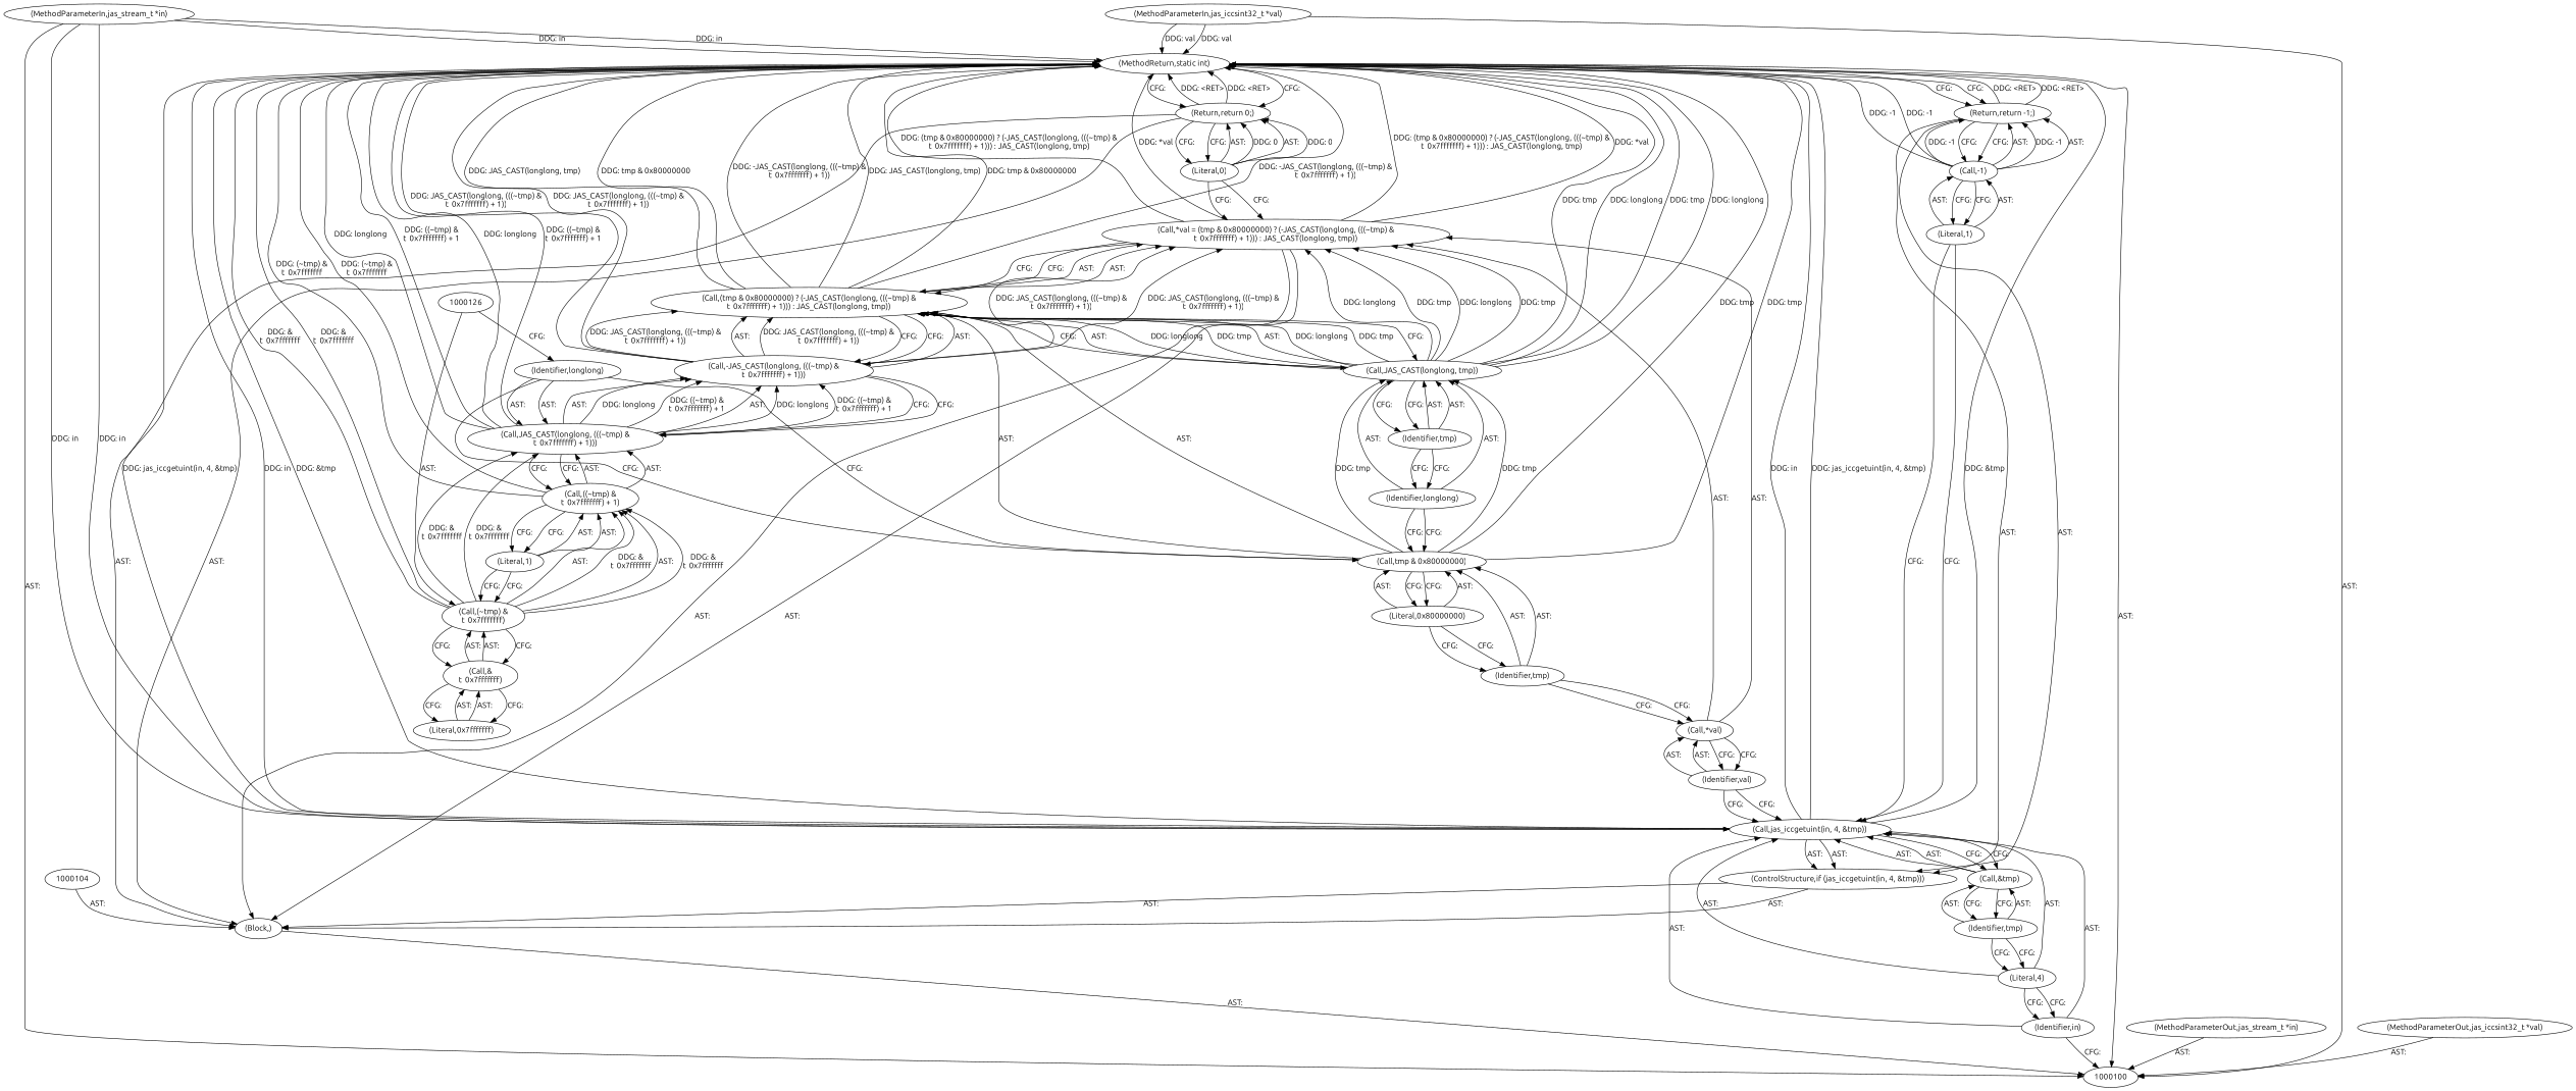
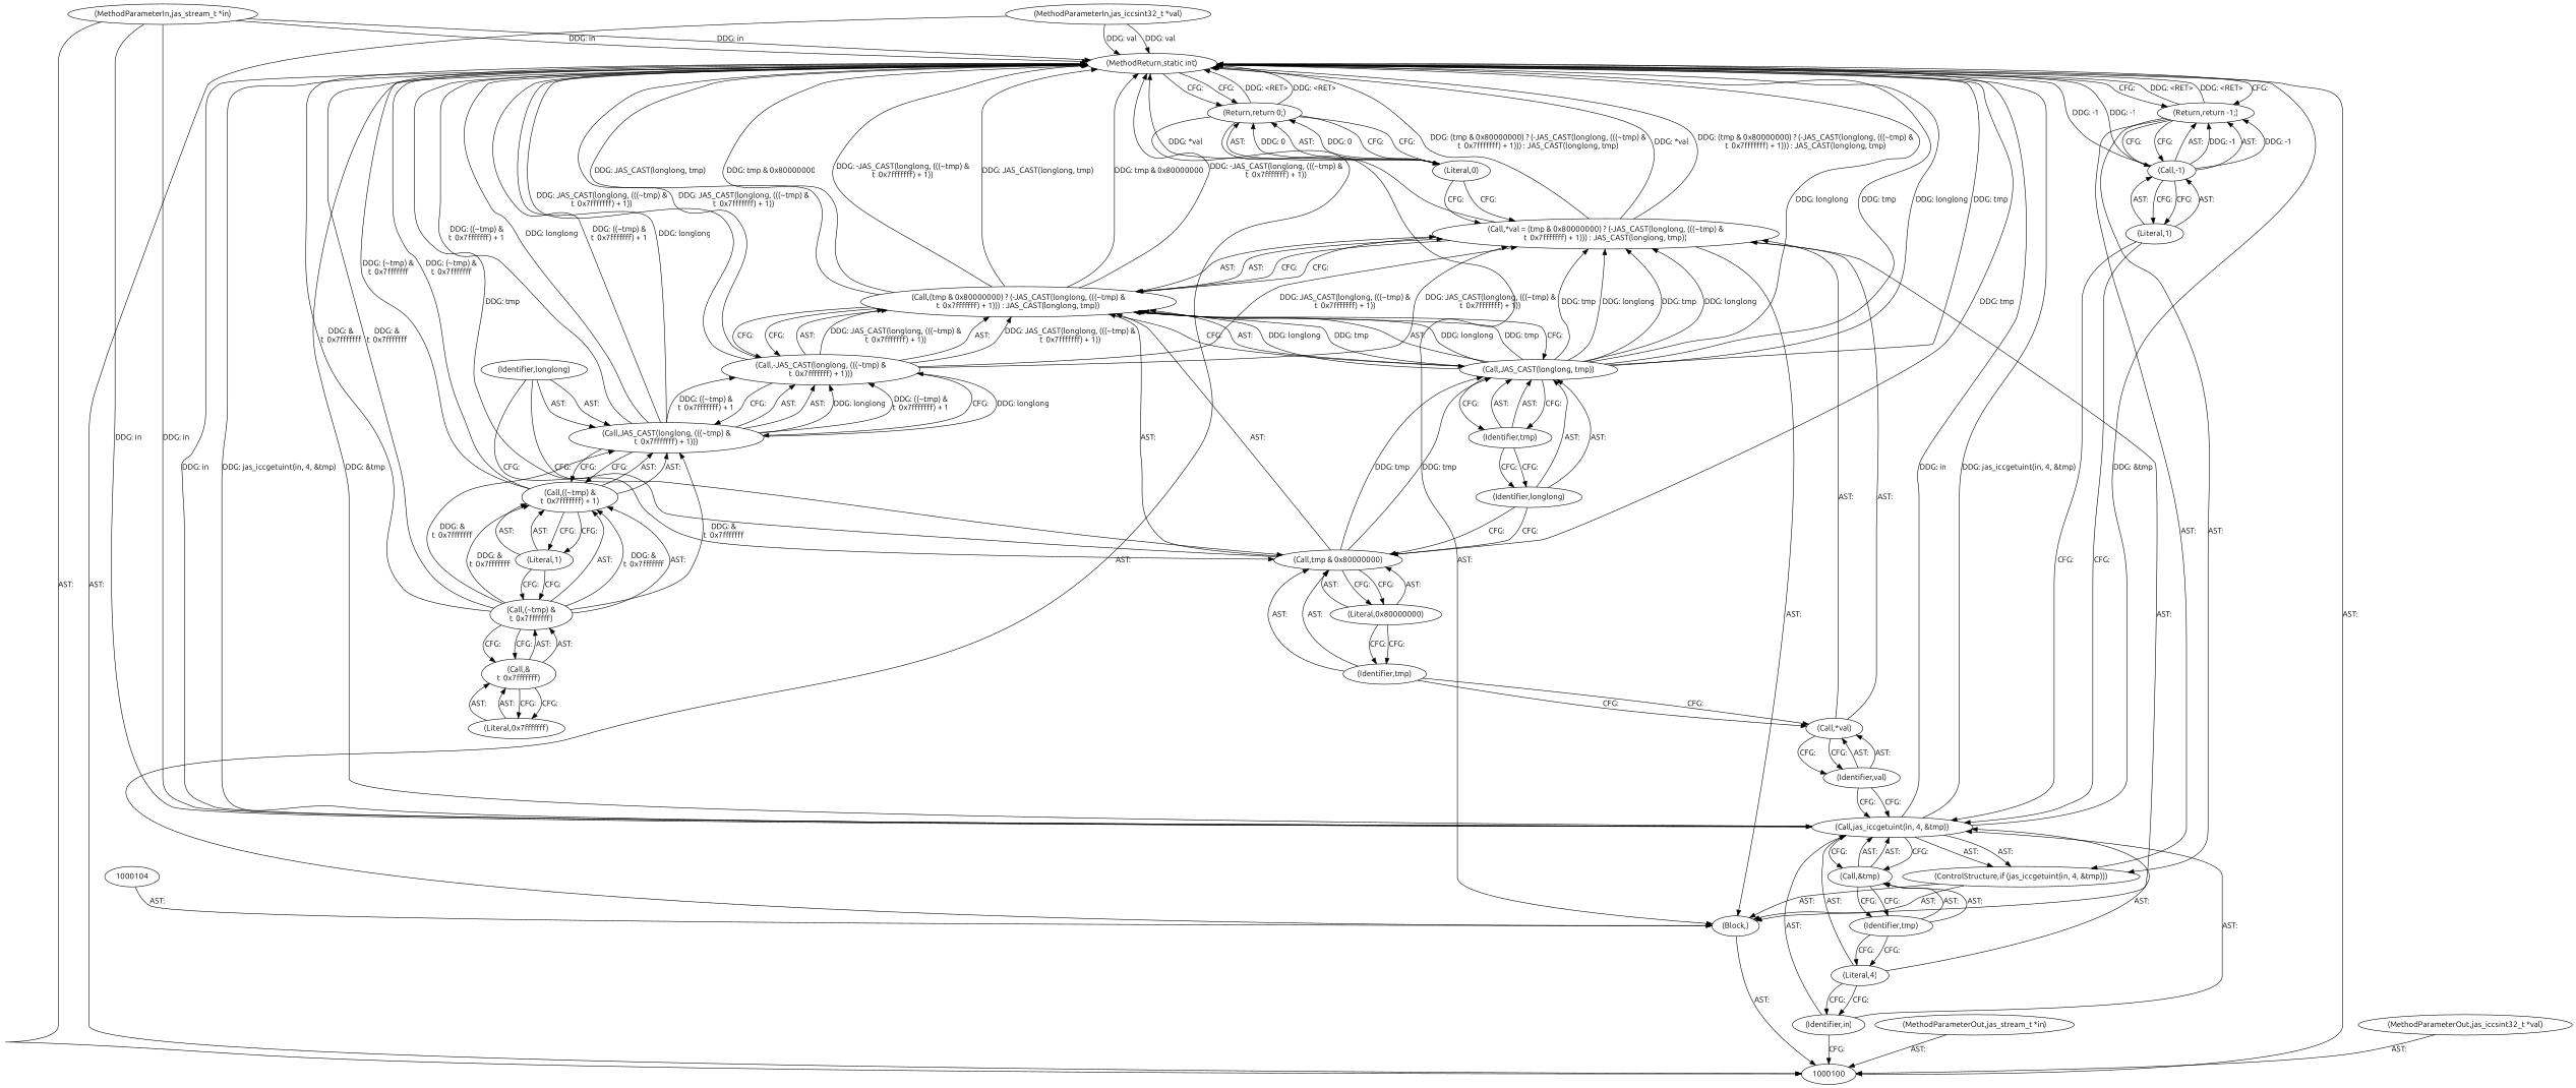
  digraph {
    fontname=Ubuntu
    node [fontname=Ubuntu]
    edge [fontname=Ubuntu]
    n1 [label="(MethodReturn,static int)"]
    n2 [label="(Return,return -1;)"]
    n3 [label="(Return,return 0;)"]
    1000100
    n5 [label="(ControlStructure,if (jas_iccgetuint(in, 4, &tmp)))"]
    n6 [label="(Call,-1)"]
    n7 [label="(Block,)"]
    n8 [label="(Literal,0)"]
    n9 [label="(MethodParameterIn,jas_stream_t *in)"]
    n10 [label="(Call,jas_iccgetuint(in, 4, &tmp))"]
    n11 [label="(Call,&tmp)"]
    n12 [label="(MethodParameterOut,jas_stream_t *in)"]
    n13 [label="(MethodParameterIn,jas_iccsint32_t *val)"]
    n14 [label="(MethodParameterOut,jas_iccsint32_t *val)"]
    n15 [label="(Identifier,in)"]
    n16 [label="(Literal,4)"]
    n17 [label="(Identifier,tmp)"]
    n18 [label="(Literal,1)"]
    n19 [label="(Call,*val = (tmp & 0x80000000) ? (-JAS_CAST(longlong, (((~tmp) &\n\t  0x7fffffff) + 1))) : JAS_CAST(longlong, tmp))"]
    n20 [label="(Call,(tmp & 0x80000000) ? (-JAS_CAST(longlong, (((~tmp) &\n\t  0x7fffffff) + 1))) : JAS_CAST(longlong, tmp))"]
    n21 [label="(Call,-JAS_CAST(longlong, (((~tmp) &\n\t  0x7fffffff) + 1)))"]
    n22 [label="(Call,JAS_CAST(longlong, tmp))"]
    n23 [label="(Call,*val)"]
    n24 [label="(Identifier,val)"]
    n25 [label="(Literal,0x80000000)"]
    n26 [label="(Call,tmp & 0x80000000)"]
    n27 [label="(Identifier,tmp)"]
    n28 [label="(Call,JAS_CAST(longlong, (((~tmp) &\n\t  0x7fffffff) + 1)))"]
    n29 [label="(Call,((~tmp) &\n\t  0x7fffffff) + 1)"]
    n30 [label="(Literal,1)"]
    n31 [label="(Identifier,longlong)"]
    n32 [label="(Call,(~tmp) &\n\t  0x7fffffff)"]
    n33 [label="(Call,&\n\t  0x7fffffff)"]
    n34 [label="(Literal,0x7fffffff)"]
    n35 [label="(Identifier,tmp)"]
    n36 [label="(Identifier,longlong)"]
-   1000126
    1000104
    n1 -> n2 [label="CFG: "]
    n1 -> n2 [label="CFG: "]
    n1 -> n3 [label="CFG: "]
    n1 -> n3 [label="CFG: "]
    n1 -> 1000100 [label="AST: "]
    n2 -> n1 [label="DDG: <RET>"]
    n2 -> n1 [label="DDG: <RET>"]
    n2 -> n5 [label="AST: "]
    n2 -> n5 [label="AST: "]
    n2 -> n6 [label="CFG: "]
    n2 -> n6 [label="CFG: "]
    n3 -> n1 [label="DDG: <RET>"]
    n3 -> n1 [label="DDG: <RET>"]
    n3 -> n7 [label="AST: "]
    n3 -> n7 [label="AST: "]
    n3 -> n8 [label="CFG: "]
    n3 -> n8 [label="CFG: "]
    n5 -> n7 [label="AST: "]
    n5 -> n7 [label="AST: "]
    n6 -> n1 [label="DDG: -1"]
    n6 -> n1 [label="DDG: -1"]
    n6 -> n2 [label="AST: "]
    n6 -> n2 [label="DDG: -1"]
    n6 -> n2 [label="AST: "]
    n6 -> n2 [label="DDG: -1"]
    n6 -> n18 [label="CFG: "]
    n6 -> n18 [label="CFG: "]
    n7 -> 1000100 [label="AST: "]
    n8 -> n3 [label="AST: "]
    n8 -> n3 [label="DDG: 0"]
    n8 -> n3 [label="AST: "]
    n8 -> n3 [label="DDG: 0"]
    n8 -> n19 [label="CFG: "]
    n8 -> n19 [label="CFG: "]
    n9 -> n1 [label="DDG: in"]
    n9 -> n1 [label="DDG: in"]
    n9 -> 1000100 [label="AST: "]
    n9 -> n10 [label="DDG: in"]
    n9 -> n10 [label="DDG: in"]
    n10 -> n1 [label="DDG: in"]
    n10 -> n1 [label="DDG: jas_iccgetuint(in, 4, &tmp)"]
    n10 -> n1 [label="DDG: &tmp"]
    n10 -> n1 [label="DDG: in"]
    n10 -> n1 [label="DDG: jas_iccgetuint(in, 4, &tmp)"]
    n10 -> n1 [label="DDG: &tmp"]
    n10 -> n5 [label="AST: "]
    n10 -> n5 [label="AST: "]
    n10 -> n11 [label="CFG: "]
    n10 -> n11 [label="CFG: "]
    n11 -> n10 [label="AST: "]
    n11 -> n10 [label="AST: "]
    n11 -> n17 [label="CFG: "]
    n11 -> n17 [label="CFG: "]
    n12 -> 1000100 [label="AST: "]
    n13 -> n1 [label="DDG: val"]
    n13 -> n1 [label="DDG: val"]
    n13 -> 1000100 [label="AST: "]
    n14 -> 1000100 [label="AST: "]
    n15 -> 1000100 [label="CFG: "]
    n15 -> n10 [label="AST: "]
    n15 -> n10 [label="AST: "]
    n16 -> n10 [label="AST: "]
    n16 -> n10 [label="AST: "]
    n16 -> n15 [label="CFG: "]
    n16 -> n15 [label="CFG: "]
    n17 -> n11 [label="AST: "]
    n17 -> n11 [label="AST: "]
    n17 -> n16 [label="CFG: "]
    n17 -> n16 [label="CFG: "]
    n18 -> n6 [label="AST: "]
    n18 -> n6 [label="AST: "]
    n18 -> n10 [label="CFG: "]
    n18 -> n10 [label="CFG: "]
    n19 -> n1 [label="DDG: (tmp & 0x80000000) ? (-JAS_CAST(longlong, (((~tmp) &\n\t  0x7fffffff) + 1))) : JAS_CAST(longlong, tmp)"]
    n19 -> n1 [label="DDG: *val"]
    n19 -> n1 [label="DDG: (tmp & 0x80000000) ? (-JAS_CAST(longlong, (((~tmp) &\n\t  0x7fffffff) + 1))) : JAS_CAST(longlong, tmp)"]
    n19 -> n1 [label="DDG: *val"]
    n19 -> n7 [label="AST: "]
    n19 -> n7 [label="AST: "]
    n19 -> n20 [label="CFG: "]
    n19 -> n20 [label="CFG: "]
    n20 -> n1 [label="DDG: JAS_CAST(longlong, tmp)"]
    n20 -> n1 [label="DDG: tmp & 0x80000000"]
    n20 -> n1 [label="DDG: -JAS_CAST(longlong, (((~tmp) &\n\t  0x7fffffff) + 1))"]
    n20 -> n1 [label="DDG: JAS_CAST(longlong, tmp)"]
    n20 -> n1 [label="DDG: tmp & 0x80000000"]
    n20 -> n1 [label="DDG: -JAS_CAST(longlong, (((~tmp) &\n\t  0x7fffffff) + 1))"]
    n20 -> n19 [label="AST: "]
    n20 -> n19 [label="AST: "]
    n20 -> n21 [label="CFG: "]
    n20 -> n21 [label="CFG: "]
    n20 -> n22 [label="CFG: "]
    n20 -> n22 [label="CFG: "]
    n21 -> n1 [label="DDG: JAS_CAST(longlong, (((~tmp) &\n\t  0x7fffffff) + 1))"]
    n21 -> n1 [label="DDG: JAS_CAST(longlong, (((~tmp) &\n\t  0x7fffffff) + 1))"]
    n21 -> n19 [label="DDG: JAS_CAST(longlong, (((~tmp) &\n\t  0x7fffffff) + 1))"]
    n21 -> n19 [label="DDG: JAS_CAST(longlong, (((~tmp) &\n\t  0x7fffffff) + 1))"]
    n21 -> n20 [label="AST: "]
    n21 -> n20 [label="DDG: JAS_CAST(longlong, (((~tmp) &\n\t  0x7fffffff) + 1))"]
    n21 -> n20 [label="AST: "]
    n21 -> n20 [label="DDG: JAS_CAST(longlong, (((~tmp) &\n\t  0x7fffffff) + 1))"]
    n21 -> n28 [label="CFG: "]
    n21 -> n28 [label="CFG: "]
    n22 -> n1 [label="DDG: tmp"]
    n22 -> n1 [label="DDG: longlong"]
    n22 -> n1 [label="DDG: tmp"]
    n22 -> n1 [label="DDG: longlong"]
    n22 -> n19 [label="DDG: longlong"]
    n22 -> n19 [label="DDG: tmp"]
    n22 -> n19 [label="DDG: longlong"]
    n22 -> n19 [label="DDG: tmp"]
    n22 -> n20 [label="AST: "]
    n22 -> n20 [label="DDG: longlong"]
    n22 -> n20 [label="DDG: tmp"]
    n22 -> n20 [label="AST: "]
    n22 -> n20 [label="DDG: longlong"]
    n22 -> n20 [label="DDG: tmp"]
    n22 -> n35 [label="CFG: "]
    n22 -> n35 [label="CFG: "]
    n23 -> n19 [label="AST: "]
    n23 -> n19 [label="AST: "]
    n23 -> n24 [label="CFG: "]
    n23 -> n24 [label="CFG: "]
    n24 -> n10 [label="CFG: "]
    n24 -> n10 [label="CFG: "]
    n24 -> n23 [label="AST: "]
    n24 -> n23 [label="AST: "]
    n25 -> n26 [label="AST: "]
    n25 -> n26 [label="AST: "]
    n25 -> n27 [label="CFG: "]
    n25 -> n27 [label="CFG: "]
    n26 -> n1 [label="DDG: tmp"]
    n26 -> n1 [label="DDG: tmp"]
    n26 -> n20 [label="AST: "]
    n26 -> n20 [label="AST: "]
    n26 -> n22 [label="DDG: tmp"]
    n26 -> n22 [label="DDG: tmp"]
    n26 -> n25 [label="CFG: "]
    n26 -> n25 [label="CFG: "]
    n27 -> n23 [label="CFG: "]
    n27 -> n23 [label="CFG: "]
    n27 -> n26 [label="AST: "]
    n27 -> n26 [label="AST: "]
    n28 -> n1 [label="DDG: longlong"]
    n28 -> n1 [label="DDG: ((~tmp) &\n\t  0x7fffffff) + 1"]
    n28 -> n1 [label="DDG: longlong"]
    n28 -> n1 [label="DDG: ((~tmp) &\n\t  0x7fffffff) + 1"]
    n28 -> n21 [label="AST: "]
    n28 -> n21 [label="DDG: longlong"]
    n28 -> n21 [label="DDG: ((~tmp) &\n\t  0x7fffffff) + 1"]
    n28 -> n21 [label="AST: "]
    n28 -> n21 [label="DDG: longlong"]
    n28 -> n21 [label="DDG: ((~tmp) &\n\t  0x7fffffff) + 1"]
    n28 -> n29 [label="CFG: "]
    n28 -> n29 [label="CFG: "]
    n29 -> n1 [label="DDG: (~tmp) &\n\t  0x7fffffff"]
    n29 -> n1 [label="DDG: (~tmp) &\n\t  0x7fffffff"]
    n29 -> n28 [label="AST: "]
    n29 -> n28 [label="AST: "]
    n29 -> n30 [label="CFG: "]
    n29 -> n30 [label="CFG: "]
    n30 -> n29 [label="AST: "]
    n30 -> n29 [label="AST: "]
    n30 -> n32 [label="CFG: "]
    n30 -> n32 [label="CFG: "]
    n31 -> n26 [label="CFG: "]
    n31 -> n26 [label="CFG: "]
    n31 -> n28 [label="AST: "]
    n31 -> n28 [label="AST: "]
    n32 -> n1 [label="DDG: &\n\t  0x7fffffff"]
    n32 -> n1 [label="DDG: &\n\t  0x7fffffff"]
    n32 -> n28 [label="DDG: &\n\t  0x7fffffff"]
    n32 -> n28 [label="DDG: &\n\t  0x7fffffff"]
    n32 -> n29 [label="AST: "]
    n32 -> n29 [label="DDG: &\n\t  0x7fffffff"]
    n32 -> n29 [label="AST: "]
    n32 -> n29 [label="DDG: &\n\t  0x7fffffff"]
    n32 -> n33 [label="CFG: "]
    n32 -> n33 [label="CFG: "]
    n33 -> n32 [label="AST: "]
    n33 -> n32 [label="AST: "]
    n33 -> n34 [label="CFG: "]
    n33 -> n34 [label="CFG: "]
    n34 -> n33 [label="AST: "]
    n34 -> n33 [label="AST: "]
    n35 -> n22 [label="AST: "]
    n35 -> n22 [label="AST: "]
    n35 -> n36 [label="CFG: "]
    n35 -> n36 [label="CFG: "]
    n36 -> n22 [label="AST: "]
    n36 -> n22 [label="AST: "]
    n36 -> n26 [label="CFG: "]
    n36 -> n26 [label="CFG: "]
-   1000126 -> n31 [label="CFG: "]
-   1000126 -> n32 [label="AST: "]
    1000104 -> n7 [label="AST: "]
  }
